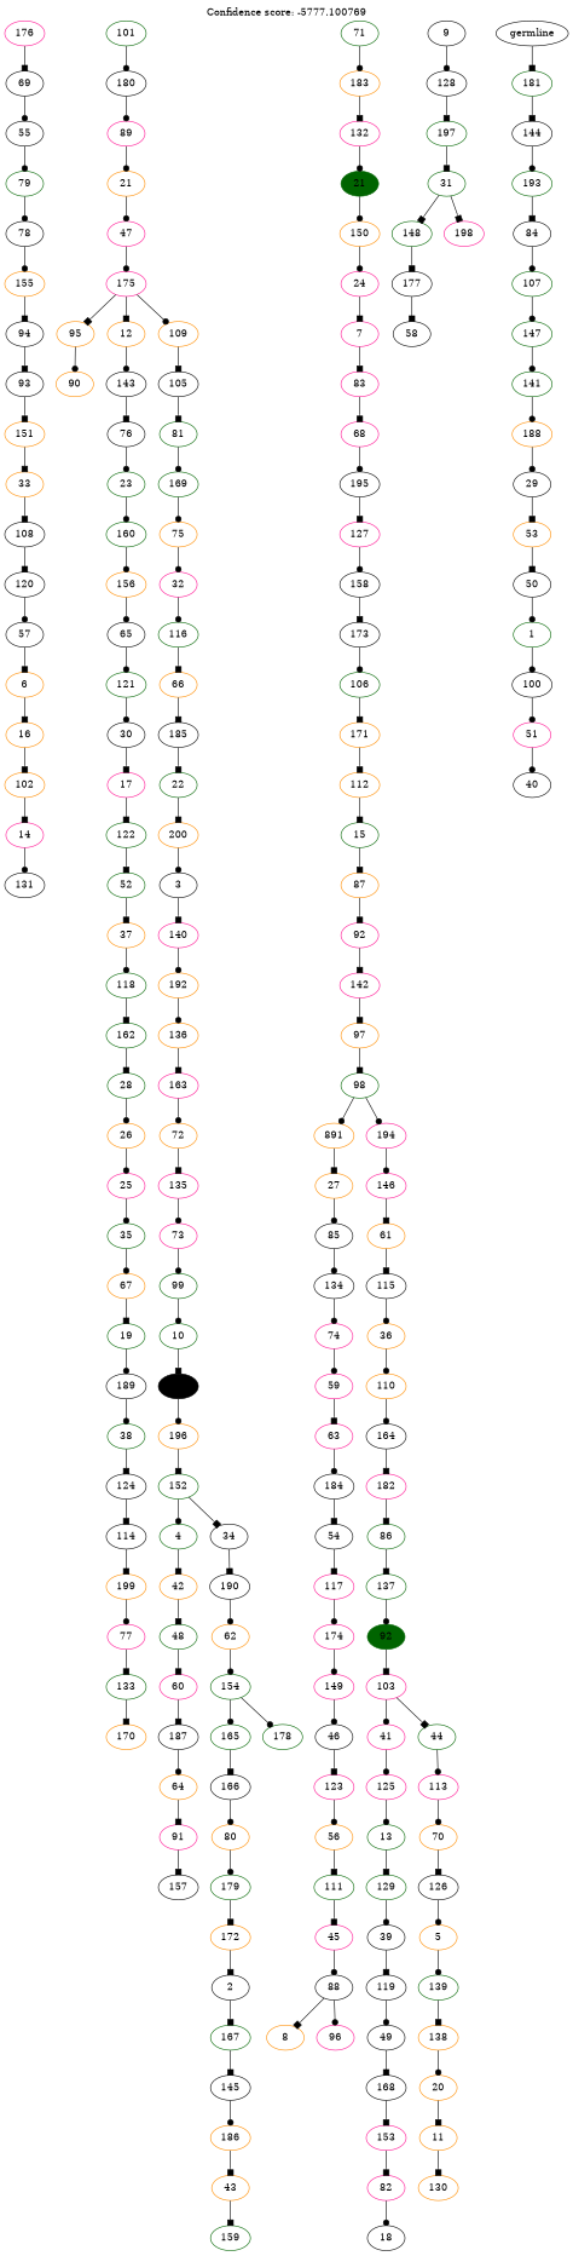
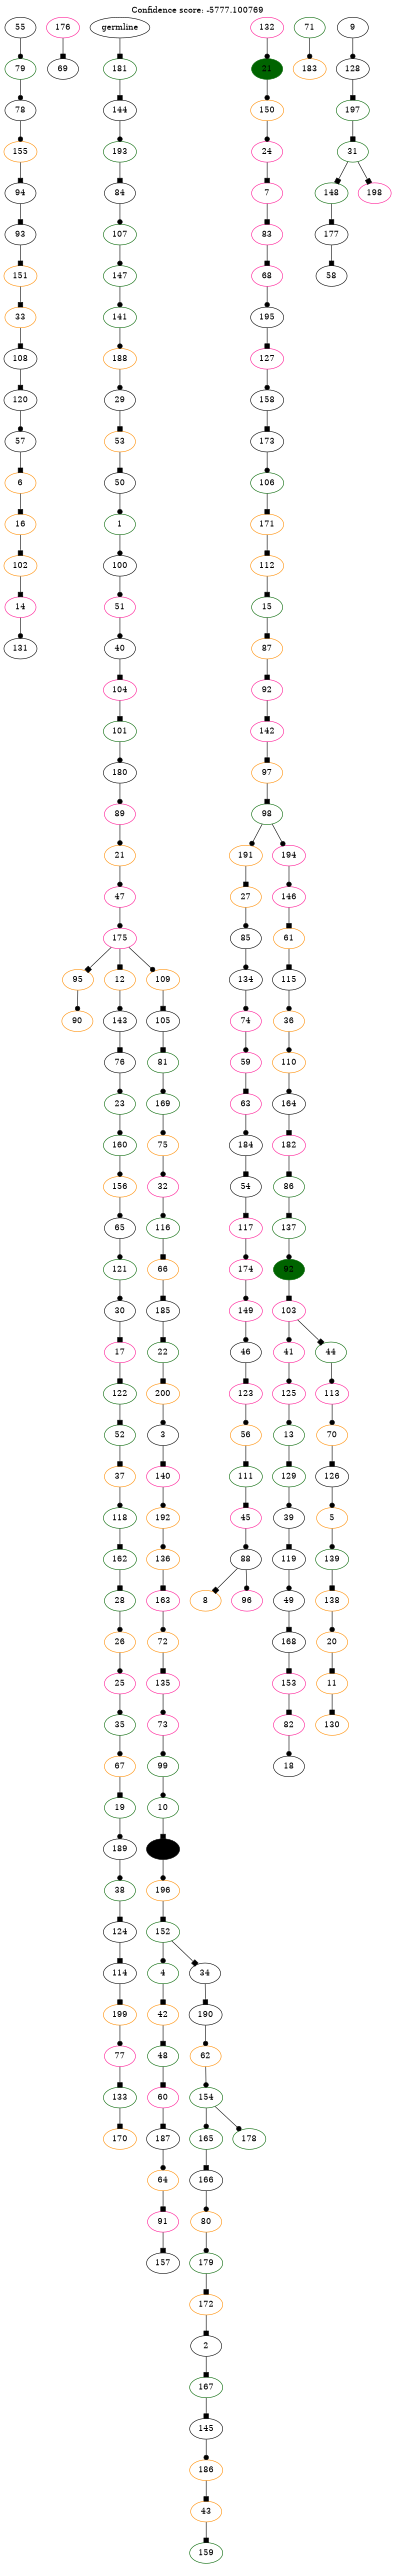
  digraph {
    label="Confidence score: -5777.100769"
    labelloc=t
    node [color=black]
    edge [arrowhead=box]
    n1 [color=deeppink label=14]
    n2 [label=131]
    n3 [color=darkorange label=102]
    n4 [color=darkorange label=16]
    n5 [color=darkorange label=6]
    n6 [label=57]
    n7 [label=120]
    n8 [label=108]
    n9 [color=darkorange label=33]
    n10 [color=darkorange label=151]
    n11 [label=93]
    n12 [label=94]
    n13 [color=darkorange label=155]
    n14 [label=78]
    n15 [color=darkgreen label=79]
    n16 [label=55]
    n17 [label=69]
    n18 [color=deeppink label=176]
    n19 [color=darkorange label=90]
    n20 [color=darkorange label=95]
    n21 [color=darkgreen label=133]
    n22 [color=darkorange label=170]
    n23 [color=deeppink label=77]
    n24 [color=darkorange label=199]
    n25 [label=114]
    n26 [label=124]
    n27 [color=darkgreen label=38]
    n28 [label=189]
    n29 [color=darkgreen label=19]
    n30 [color=darkorange label=67]
    n31 [color=darkgreen label=35]
    n32 [color=deeppink label=25]
    n33 [color=darkorange label=26]
    n34 [color=darkgreen label=28]
    n35 [color=darkgreen label=162]
    n36 [color=darkgreen label=118]
    n37 [color=darkorange label=37]
    n38 [color=darkgreen label=52]
    n39 [color=darkgreen label=122]
    n40 [color=deeppink label=17]
    n41 [label=30]
    n42 [color=darkgreen label=121]
    n43 [label=65]
    n44 [color=darkorange label=156]
    n45 [color=darkgreen label=160]
    n46 [color=darkgreen label=23]
    n47 [label=76]
    n48 [label=143]
    n49 [color=darkorange label=12]
    n50 [label=88]
    n51 [color=darkorange label=8]
    n52 [color=deeppink label=96]
    n53 [color=deeppink label=45]
    n54 [color=darkgreen label=111]
    n55 [color=darkorange label=56]
    n56 [color=deeppink label=123]
    n57 [label=46]
    n58 [color=deeppink label=149]
    n59 [color=deeppink label=174]
    n60 [color=deeppink label=117]
    n61 [label=54]
    n62 [label=184]
    n63 [color=deeppink label=63]
    n64 [color=deeppink label=59]
    n65 [color=deeppink label=74]
    n66 [label=134]
    n67 [label=85]
    n68 [color=darkorange label=27]
-   n69 [color=darkorange label=891]
+   n69 [color=darkorange label=191]
    n70 [color=deeppink label=82]
    n71 [label=18]
    n72 [color=deeppink label=153]
    n73 [label=168]
    n74 [label=49]
    n75 [label=119]
    n76 [label=39]
    n77 [color=darkgreen label=129]
    n78 [color=darkgreen label=13]
    n79 [color=deeppink label=125]
    n80 [color=deeppink label=41]
    n81 [color=darkorange label=11]
    n82 [color=darkorange label=130]
    n83 [color=darkorange label=20]
    n84 [color=darkorange label=138]
    n85 [color=darkgreen label=139]
    n86 [color=darkorange label=5]
    n87 [label=126]
    n88 [color=darkorange label=70]
    n89 [color=deeppink label=113]
    n90 [color=darkgreen label=44]
    n91 [color=deeppink label=103]
    n92 [color=darkgreen label=92 style=filled]
    n93 [color=darkgreen label=137]
    n94 [color=darkgreen label=86]
    n95 [color=deeppink label=182]
    n96 [label=164]
    n97 [color=darkorange label=110]
    n98 [color=darkorange label=36]
    n99 [label=115]
    n100 [color=darkorange label=61]
    n101 [color=deeppink label=146]
    n102 [color=deeppink label=194]
    n103 [color=darkgreen label=98]
    n104 [color=darkorange label=97]
    n105 [color=deeppink label=142]
    n106 [color=deeppink label=92]
    n107 [color=darkorange label=87]
    n108 [color=darkgreen label=15]
    n109 [color=darkorange label=112]
    n110 [color=darkorange label=171]
    n111 [color=darkgreen label=106]
    n112 [label=173]
    n113 [label=158]
    n114 [color=deeppink label=127]
    n115 [label=195]
    n116 [color=deeppink label=68]
    n117 [color=deeppink label=83]
    n118 [color=deeppink label=7]
    n119 [color=deeppink label=24]
    n120 [color=darkorange label=150]
    n121 [color=darkgreen label=21 style=filled]
    n122 [color=deeppink label=132]
    n123 [color=darkorange label=183]
    n124 [color=darkgreen label=71]
    n125 [label=157]
    n126 [color=deeppink label=91]
    n127 [color=darkorange label=64]
    n128 [label=187]
    n129 [color=deeppink label=60]
    n130 [color=darkgreen label=48]
    n131 [color=darkorange label=42]
    n132 [color=darkgreen label=4]
    n133 [label=177]
    n134 [label=58]
    n135 [color=darkgreen label=148]
    n136 [color=darkgreen label=31]
    n137 [color=deeppink label=198]
    n138 [color=darkgreen label=197]
    n139 [label=128]
    n140 [label=9]
    n141 [color=darkgreen label=159]
    n142 [color=darkorange label=43]
    n143 [color=darkorange label=186]
    n144 [label=145]
    n145 [color=darkgreen label=167]
    n146 [label=2]
    n147 [color=darkorange label=172]
    n148 [color=darkgreen label=179]
    n149 [color=darkorange label=80]
    n150 [label=166]
    n151 [color=darkgreen label=165]
    n152 [color=darkgreen label=154]
    n153 [color=darkgreen label=178]
    n154 [color=darkorange label=62]
    n155 [label=190]
    n156 [label=34]
    n157 [color=darkgreen label=152]
    n158 [color=darkorange label=196]
    n159 [label=175 style=filled]
    n160 [color=darkgreen label=10]
    n161 [color=darkgreen label=99]
    n162 [color=deeppink label=73]
    n163 [color=deeppink label=135]
    n164 [color=darkorange label=72]
    n165 [color=deeppink label=163]
    n166 [color=darkorange label=136]
    n167 [color=darkorange label=192]
    n168 [color=deeppink label=140]
    n169 [label=3]
    n170 [color=darkorange label=200]
    n171 [color=darkgreen label=22]
    n172 [label=185]
    n173 [color=darkorange label=66]
    n174 [color=darkgreen label=116]
    n175 [color=deeppink label=32]
    n176 [color=darkorange label=75]
    n177 [color=darkgreen label=169]
    n178 [color=darkgreen label=81]
    n179 [label=105]
    n180 [color=darkorange label=109]
    n181 [color=deeppink label=175]
    n182 [color=deeppink label=47]
    n183 [color=darkorange label=21]
    n184 [color=deeppink label=89]
    n185 [label=180]
    n186 [color=darkgreen label=101]
+   n187 [color=deeppink label=104]
    n188 [label=40]
    n189 [color=deeppink label=51]
    n190 [label=100]
    n191 [color=darkgreen label=1]
    n192 [label=50]
    n193 [color=darkorange label=53]
    n194 [label=29]
    n195 [color=darkorange label=188]
    n196 [color=darkgreen label=141]
    n197 [color=darkgreen label=147]
    n198 [color=darkgreen label=107]
    n199 [label=84]
    n200 [color=darkgreen label=193]
    n201 [label=144]
    n202 [color=darkgreen label=181]
    n203 [label=germline]
    n1 -> n2 [arrowhead=dot]
    n3 -> n1
    n4 -> n3
    n5 -> n4
    n6 -> n5
    n7 -> n6 [arrowhead=dot]
    n8 -> n7
    n9 -> n8
    n10 -> n9
    n11 -> n10
    n12 -> n11
    n13 -> n12
    n14 -> n13 [arrowhead=dot]
    n15 -> n14 [arrowhead=dot]
    n16 -> n15 [arrowhead=dot]
-   n17 -> n16 [arrowhead=dot]
    n18 -> n17
    n20 -> n19 [arrowhead=dot]
    n21 -> n22
    n23 -> n21
    n24 -> n23 [arrowhead=dot]
    n25 -> n24
    n26 -> n25
    n27 -> n26
    n28 -> n27 [arrowhead=dot]
    n29 -> n28 [arrowhead=dot]
    n30 -> n29
    n31 -> n30 [arrowhead=dot]
    n32 -> n31 [arrowhead=dot]
    n33 -> n32 [arrowhead=dot]
    n34 -> n33 [arrowhead=dot]
    n35 -> n34
    n36 -> n35
    n37 -> n36 [arrowhead=dot]
    n38 -> n37
    n39 -> n38
    n40 -> n39
    n41 -> n40
    n42 -> n41 [arrowhead=dot]
    n43 -> n42 [arrowhead=dot]
    n44 -> n43 [arrowhead=dot]
    n45 -> n44 [arrowhead=dot]
    n46 -> n45 [arrowhead=dot]
    n47 -> n46 [arrowhead=dot]
    n48 -> n47
    n49 -> n48 [arrowhead=dot]
    n50 -> n51
    n50 -> n52 [arrowhead=dot]
    n53 -> n50 [arrowhead=dot]
    n54 -> n53
    n55 -> n54
    n56 -> n55 [arrowhead=dot]
    n57 -> n56
    n58 -> n57 [arrowhead=dot]
    n59 -> n58 [arrowhead=dot]
    n60 -> n59 [arrowhead=dot]
    n61 -> n60
    n62 -> n61
    n63 -> n62 [arrowhead=dot]
    n64 -> n63
    n65 -> n64 [arrowhead=dot]
    n66 -> n65 [arrowhead=dot]
    n67 -> n66 [arrowhead=dot]
    n68 -> n67 [arrowhead=dot]
    n69 -> n68
    n70 -> n71 [arrowhead=dot]
    n72 -> n70
    n73 -> n72
    n74 -> n73
    n75 -> n74 [arrowhead=dot]
    n76 -> n75
    n77 -> n76 [arrowhead=dot]
    n78 -> n77
    n79 -> n78 [arrowhead=dot]
    n80 -> n79 [arrowhead=dot]
    n81 -> n82
    n83 -> n81
    n84 -> n83 [arrowhead=dot]
    n85 -> n84
    n86 -> n85 [arrowhead=dot]
    n87 -> n86 [arrowhead=dot]
    n88 -> n87
    n89 -> n88 [arrowhead=dot]
    n90 -> n89 [arrowhead=dot]
    n91 -> n80 [arrowhead=dot]
    n91 -> n90
    n92 -> n91
    n93 -> n92 [arrowhead=dot]
    n94 -> n93
    n95 -> n94
    n96 -> n95
    n97 -> n96 [arrowhead=dot]
    n98 -> n97 [arrowhead=dot]
    n99 -> n98 [arrowhead=dot]
    n100 -> n99
    n101 -> n100
    n102 -> n101 [arrowhead=dot]
    n103 -> n69 [arrowhead=dot]
    n103 -> n102 [arrowhead=dot]
    n104 -> n103
    n105 -> n104
    n106 -> n105
    n107 -> n106
    n108 -> n107
    n109 -> n108
    n110 -> n109
    n111 -> n110
    n112 -> n111 [arrowhead=dot]
    n113 -> n112
    n114 -> n113 [arrowhead=dot]
    n115 -> n114
    n116 -> n115 [arrowhead=dot]
    n117 -> n116
    n118 -> n117
    n119 -> n118
    n120 -> n119 [arrowhead=dot]
    n121 -> n120 [arrowhead=dot]
    n122 -> n121 [arrowhead=dot]
-   n123 -> n122
    n124 -> n123 [arrowhead=dot]
    n126 -> n125
    n127 -> n126
    n128 -> n127 [arrowhead=dot]
    n129 -> n128
    n130 -> n129
    n131 -> n130
    n132 -> n131
    n133 -> n134
    n135 -> n133
    n136 -> n135
    n136 -> n137
    n138 -> n136
    n139 -> n138
    n140 -> n139 [arrowhead=dot]
    n142 -> n141
    n143 -> n142
    n144 -> n143 [arrowhead=dot]
    n145 -> n144
    n146 -> n145
    n147 -> n146
    n148 -> n147
    n149 -> n148 [arrowhead=dot]
    n150 -> n149 [arrowhead=dot]
    n151 -> n150
    n152 -> n151 [arrowhead=dot]
    n152 -> n153 [arrowhead=dot]
    n154 -> n152 [arrowhead=dot]
    n155 -> n154 [arrowhead=dot]
    n156 -> n155
    n157 -> n132 [arrowhead=dot]
    n157 -> n156
    n158 -> n157
    n159 -> n158 [arrowhead=dot]
    n160 -> n159
    n161 -> n160 [arrowhead=dot]
    n162 -> n161 [arrowhead=dot]
    n163 -> n162 [arrowhead=dot]
    n164 -> n163
    n165 -> n164 [arrowhead=dot]
    n166 -> n165
    n167 -> n166 [arrowhead=dot]
    n168 -> n167 [arrowhead=dot]
    n169 -> n168
    n170 -> n169 [arrowhead=dot]
    n171 -> n170
    n172 -> n171
    n173 -> n172
    n174 -> n173
    n175 -> n174 [arrowhead=dot]
    n176 -> n175 [arrowhead=dot]
    n177 -> n176 [arrowhead=dot]
    n178 -> n177 [arrowhead=dot]
    n179 -> n178
    n180 -> n179
    n181 -> n20
    n181 -> n49
    n181 -> n180 [arrowhead=dot]
    n182 -> n181 [arrowhead=dot]
    n183 -> n182 [arrowhead=dot]
    n184 -> n183 [arrowhead=dot]
    n185 -> n184 [arrowhead=dot]
    n186 -> n185 [arrowhead=dot]
+   n187 -> n186
+   n188 -> n187
    n189 -> n188 [arrowhead=dot]
    n190 -> n189 [arrowhead=dot]
    n191 -> n190 [arrowhead=dot]
    n192 -> n191 [arrowhead=dot]
    n193 -> n192
    n194 -> n193
    n195 -> n194 [arrowhead=dot]
    n196 -> n195 [arrowhead=dot]
    n197 -> n196 [arrowhead=dot]
    n198 -> n197 [arrowhead=dot]
    n199 -> n198 [arrowhead=dot]
    n200 -> n199
    n201 -> n200 [arrowhead=dot]
    n202 -> n201
    n203 -> n202
  }
